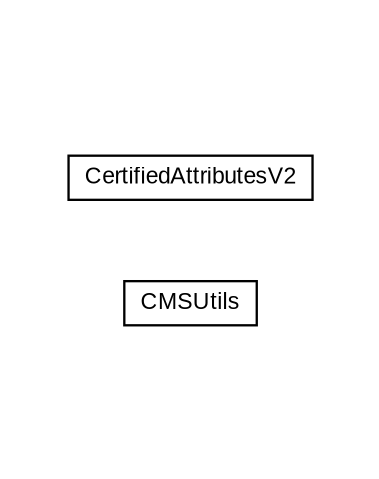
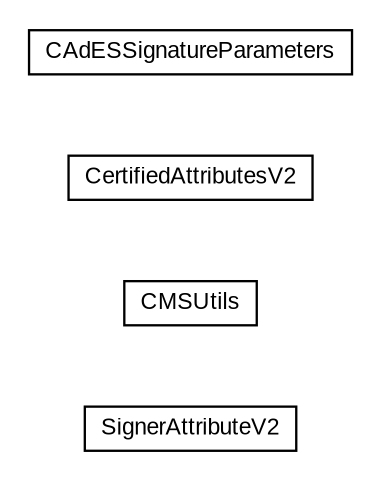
  digraph {
    nodesep=0.25
    ranksep=0.5
    rankdir=LR
    node [fontcolor=black fontname=arial fontsize=10.0 shape=plaintext]
+   n1 [label=<<table title="eu.europa.esig.dss.cades.SignerAttributeV2" border="0" cellborder="1" cellspacing="0" cellpadding="2" port="p" href="./SignerAttributeV2.html"> 		<tr><td><table border="0" cellspacing="0" cellpadding="1"> <tr><td align="center" balign="center"> SignerAttributeV2 </td></tr> 		</table></td></tr> 		</table>>]
    n2 [label=<<table title="eu.europa.esig.dss.cades.CMSUtils" border="0" cellborder="1" cellspacing="0" cellpadding="2" port="p" href="./CMSUtils.html"> 		<tr><td><table border="0" cellspacing="0" cellpadding="1"> <tr><td align="center" balign="center"> CMSUtils </td></tr> 		</table></td></tr> 		</table>>]
    n3 [label=<<table title="eu.europa.esig.dss.cades.CertifiedAttributesV2" border="0" cellborder="1" cellspacing="0" cellpadding="2" port="p" href="./CertifiedAttributesV2.html"> 		<tr><td><table border="0" cellspacing="0" cellpadding="1"> <tr><td align="center" balign="center"> CertifiedAttributesV2 </td></tr> 		</table></td></tr> 		</table>>]
+   n4 [label=<<table title="eu.europa.esig.dss.cades.CAdESSignatureParameters" border="0" cellborder="1" cellspacing="0" cellpadding="2" port="p" href="./CAdESSignatureParameters.html"> 		<tr><td><table border="0" cellspacing="0" cellpadding="1"> <tr><td align="center" balign="center"> CAdESSignatureParameters </td></tr> 		</table></td></tr> 		</table>>]
  }
